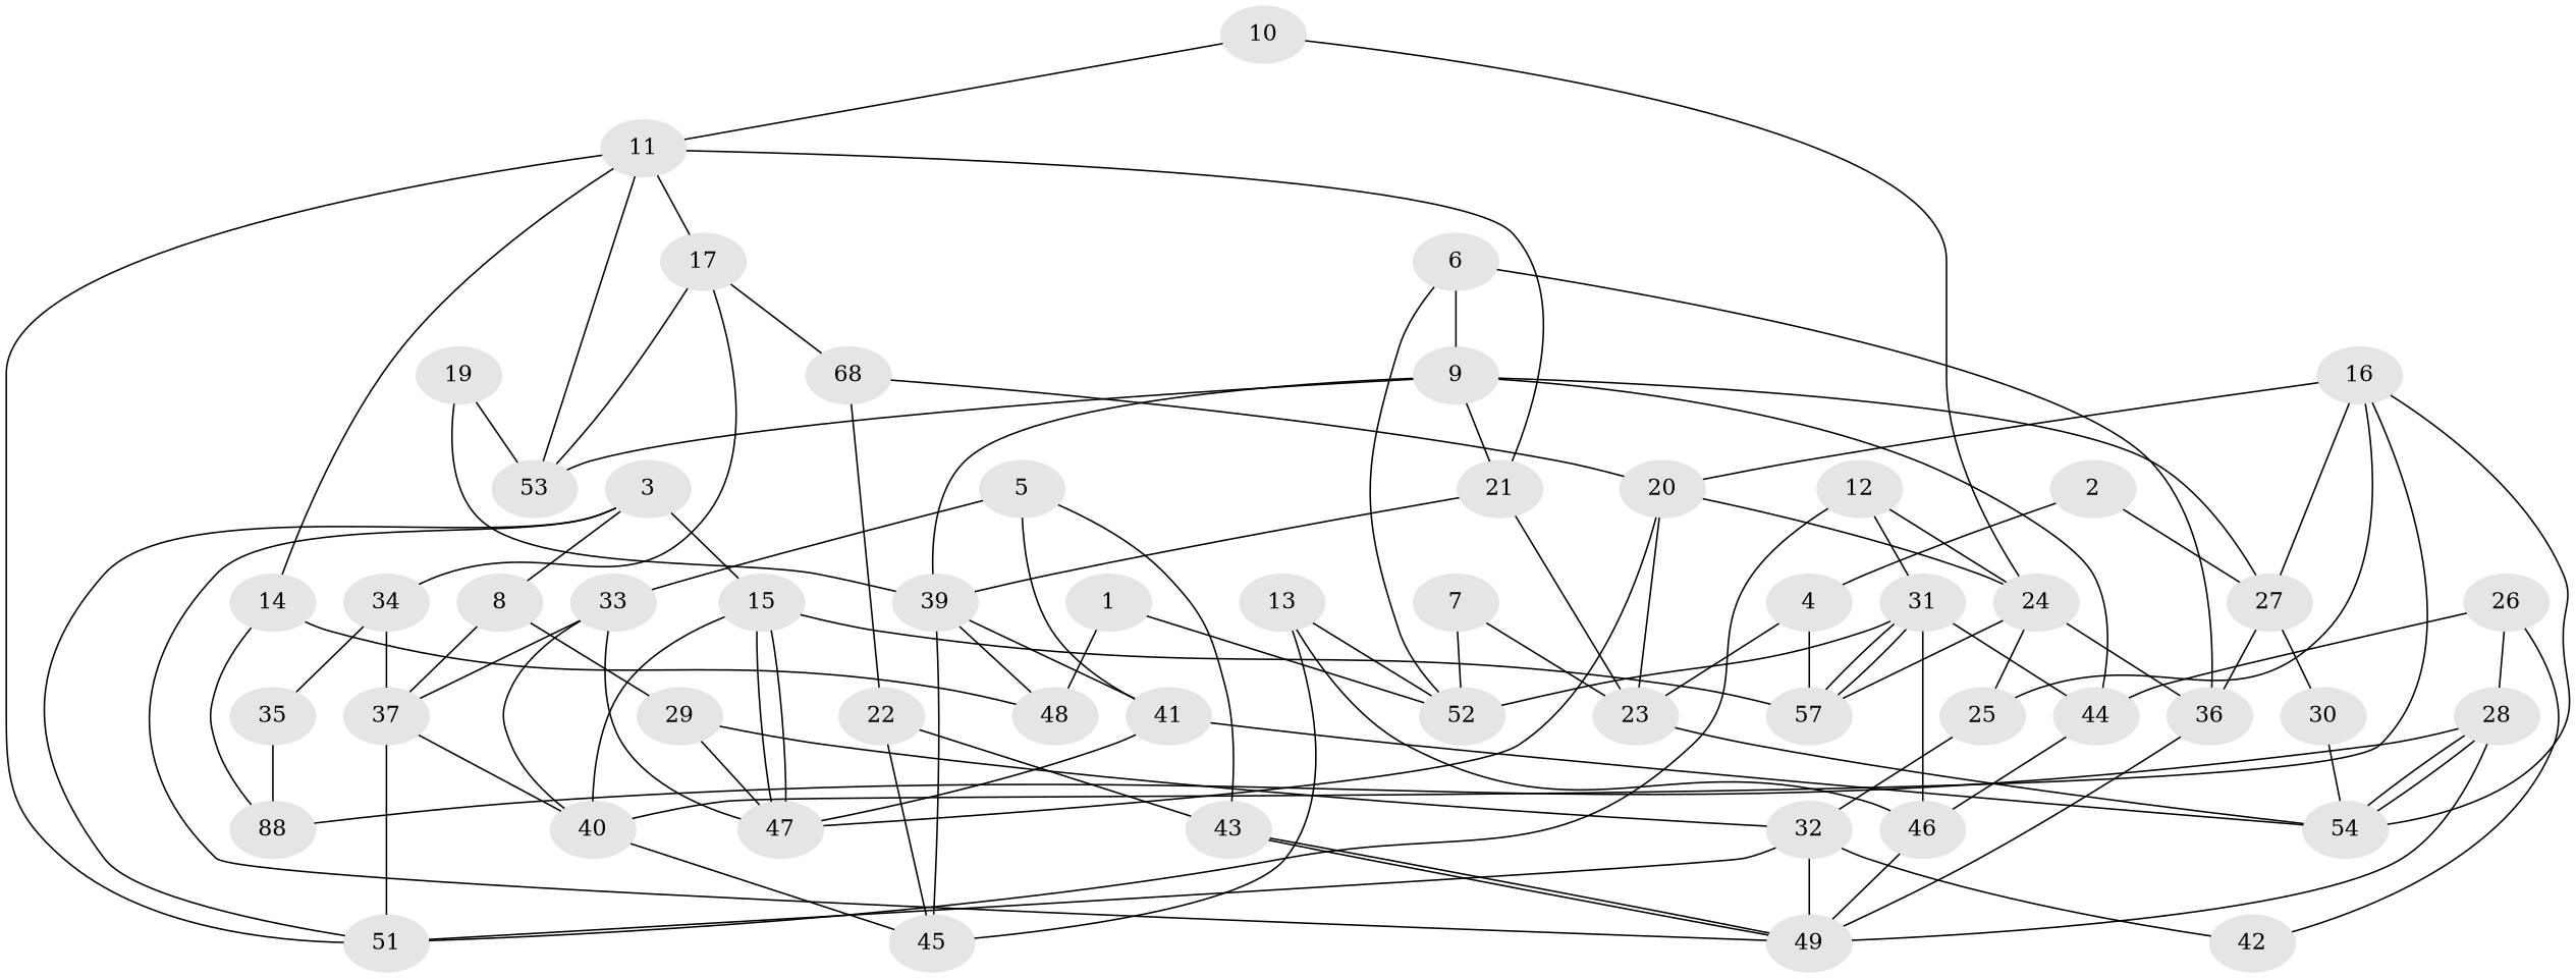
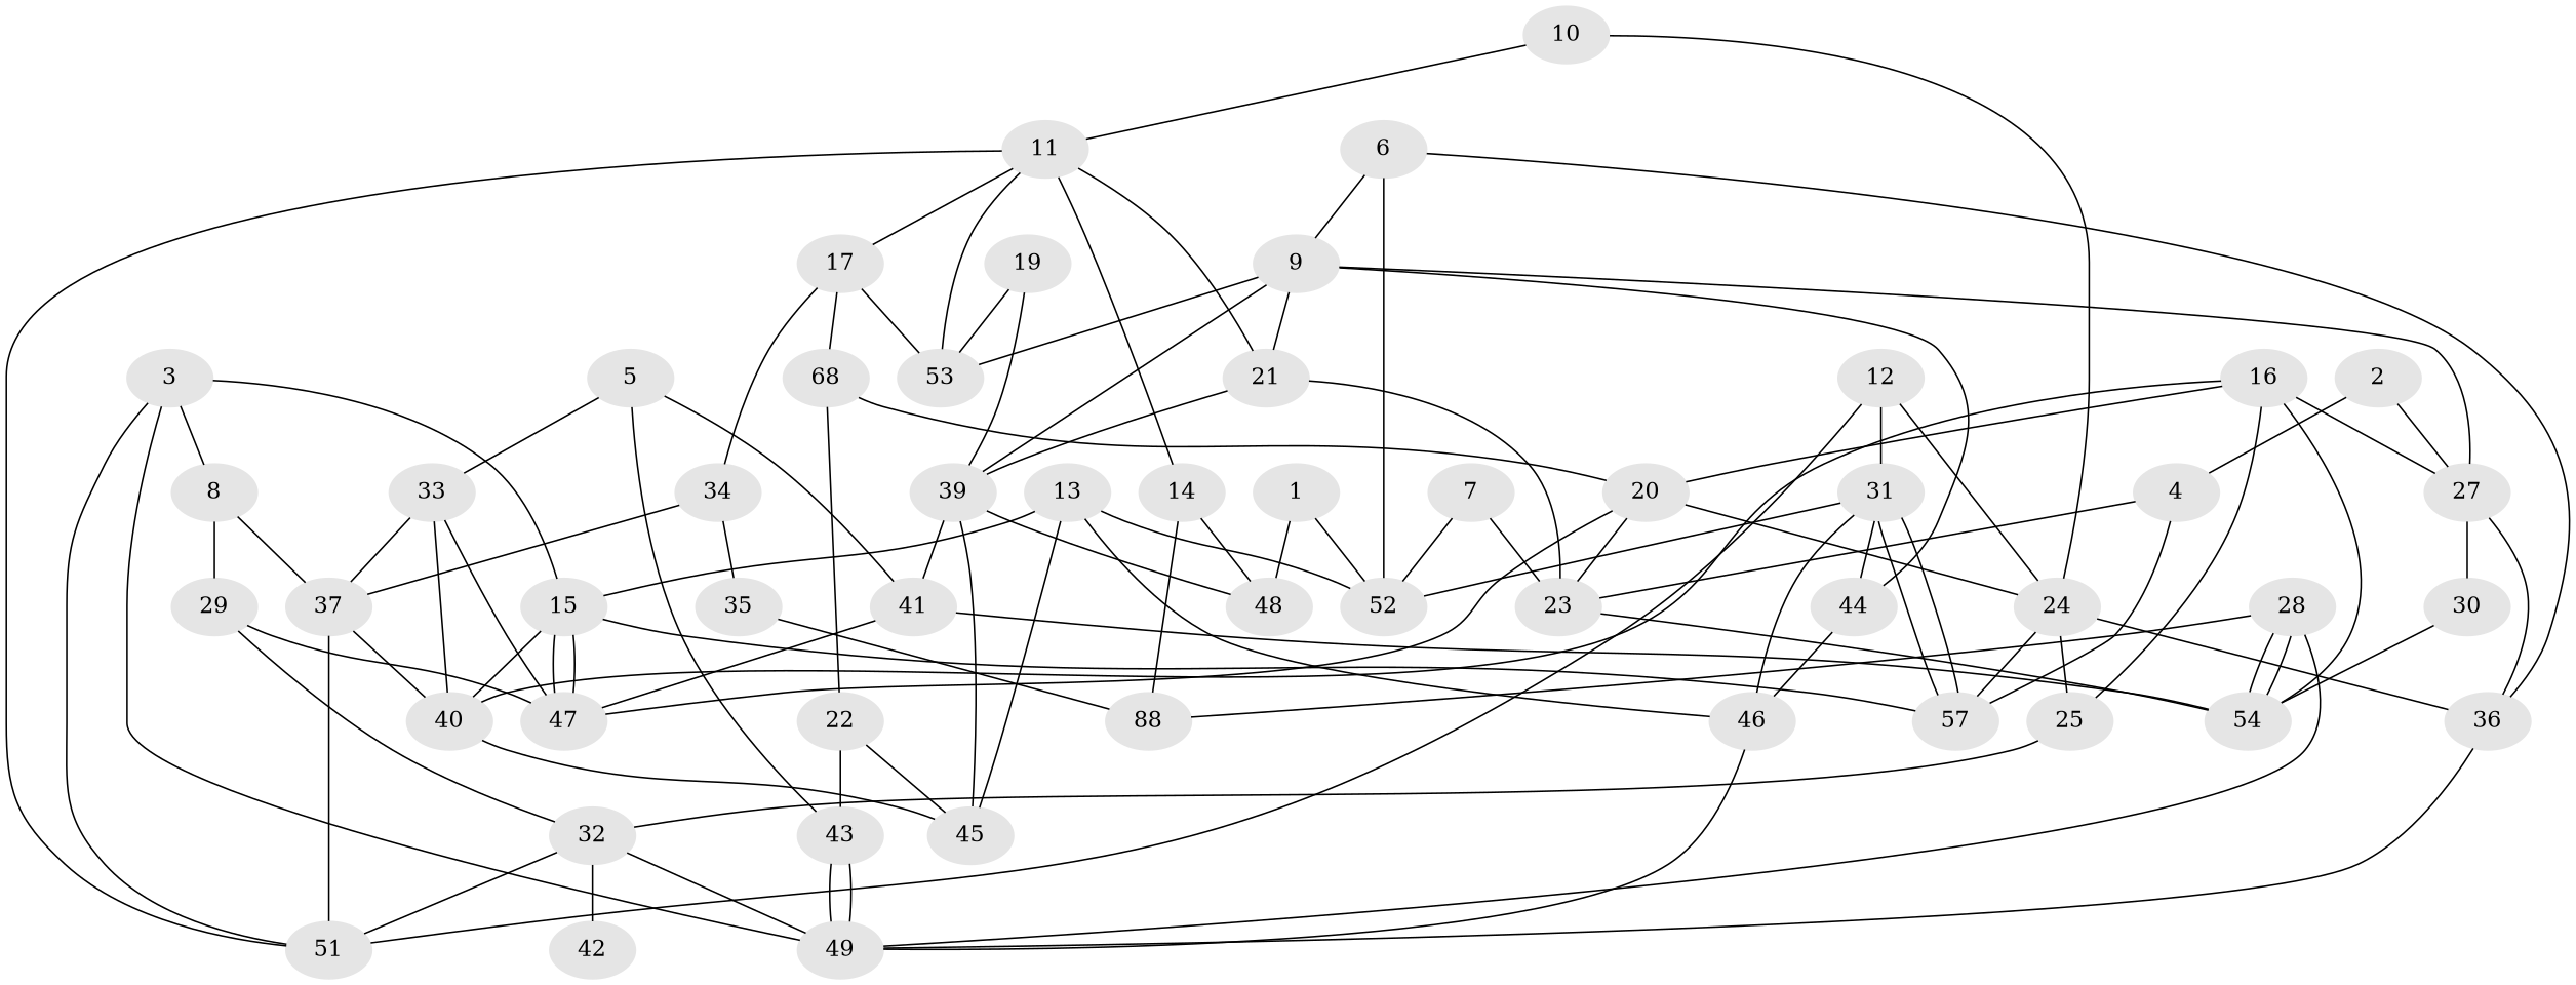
  graph {
    node [color=gray90 style=filled]
    1
    48
    52
    2
    4
    27
    23
    n8 [label=57]
    36
    30
    3
    8
    15
    49
    51
    29
    37
    40
    47
    54
    5
    33
    41
    43
    6
    9
    21
    39
    44
    53
    7
    32
    45
    46
    10
    11
    24
    14
    17
    25
    n41 [label=88]
    n42 [label=68]
    34
    12
    31
    13
    16
    20
    22
    35
    19
    42
-   26
    28
    1 -- 48
    1 -- 52
    2 -- 4
    2 -- 27
    4 -- 23
    4 -- n8
    27 -- 36
    27 -- 30
    23 -- 54
    36 -- 49
    30 -- 54
    3 -- 8
    3 -- 15
    3 -- 49
    3 -- 51
    8 -- 29
    8 -- 37
    15 -- n8
    15 -- 40
    15 -- 47
    15 -- 47
    29 -- 47
    29 -- 32
    37 -- 51
    37 -- 40
    40 -- 45
    5 -- 33
    5 -- 41
    5 -- 43
    33 -- 37
    33 -- 40
    33 -- 47
    41 -- 47
    41 -- 54
    43 -- 49
    43 -- 49
    6 -- 52
    6 -- 36
    6 -- 9
    9 -- 27
    9 -- 21
    9 -- 39
    9 -- 44
    9 -- 53
    21 -- 23
    21 -- 39
    39 -- 48
    39 -- 41
    39 -- 45
    44 -- 46
    7 -- 52
    7 -- 23
    32 -- 49
    32 -- 51
    32 -- 42
    46 -- 49
    10 -- 11
    10 -- 24
    11 -- 51
    11 -- 21
    11 -- 53
    11 -- 14
    11 -- 17
    24 -- n8
    24 -- 36
    24 -- 25
    14 -- 48
    14 -- n41
    17 -- 53
    17 -- n42
    17 -- 34
    25 -- 32
    n42 -- 20
    n42 -- 22
    34 -- 37
    34 -- 35
    12 -- 51
    12 -- 24
    12 -- 31
    31 -- 52
    31 -- n8
    31 -- n8
    31 -- 44
    31 -- 46
    13 -- 52
+   13 -- 15
    13 -- 45
    13 -- 46
    16 -- 27
    16 -- 40
    16 -- 54
    16 -- 25
    16 -- 20
    20 -- 23
    20 -- 47
    20 -- 24
    22 -- 43
    22 -- 45
    35 -- n41
    19 -- 39
    19 -- 53
-   26 -- 44
-   26 -- 42
-   26 -- 28
    28 -- 49
    28 -- 54
    28 -- 54
    28 -- n41
  }
